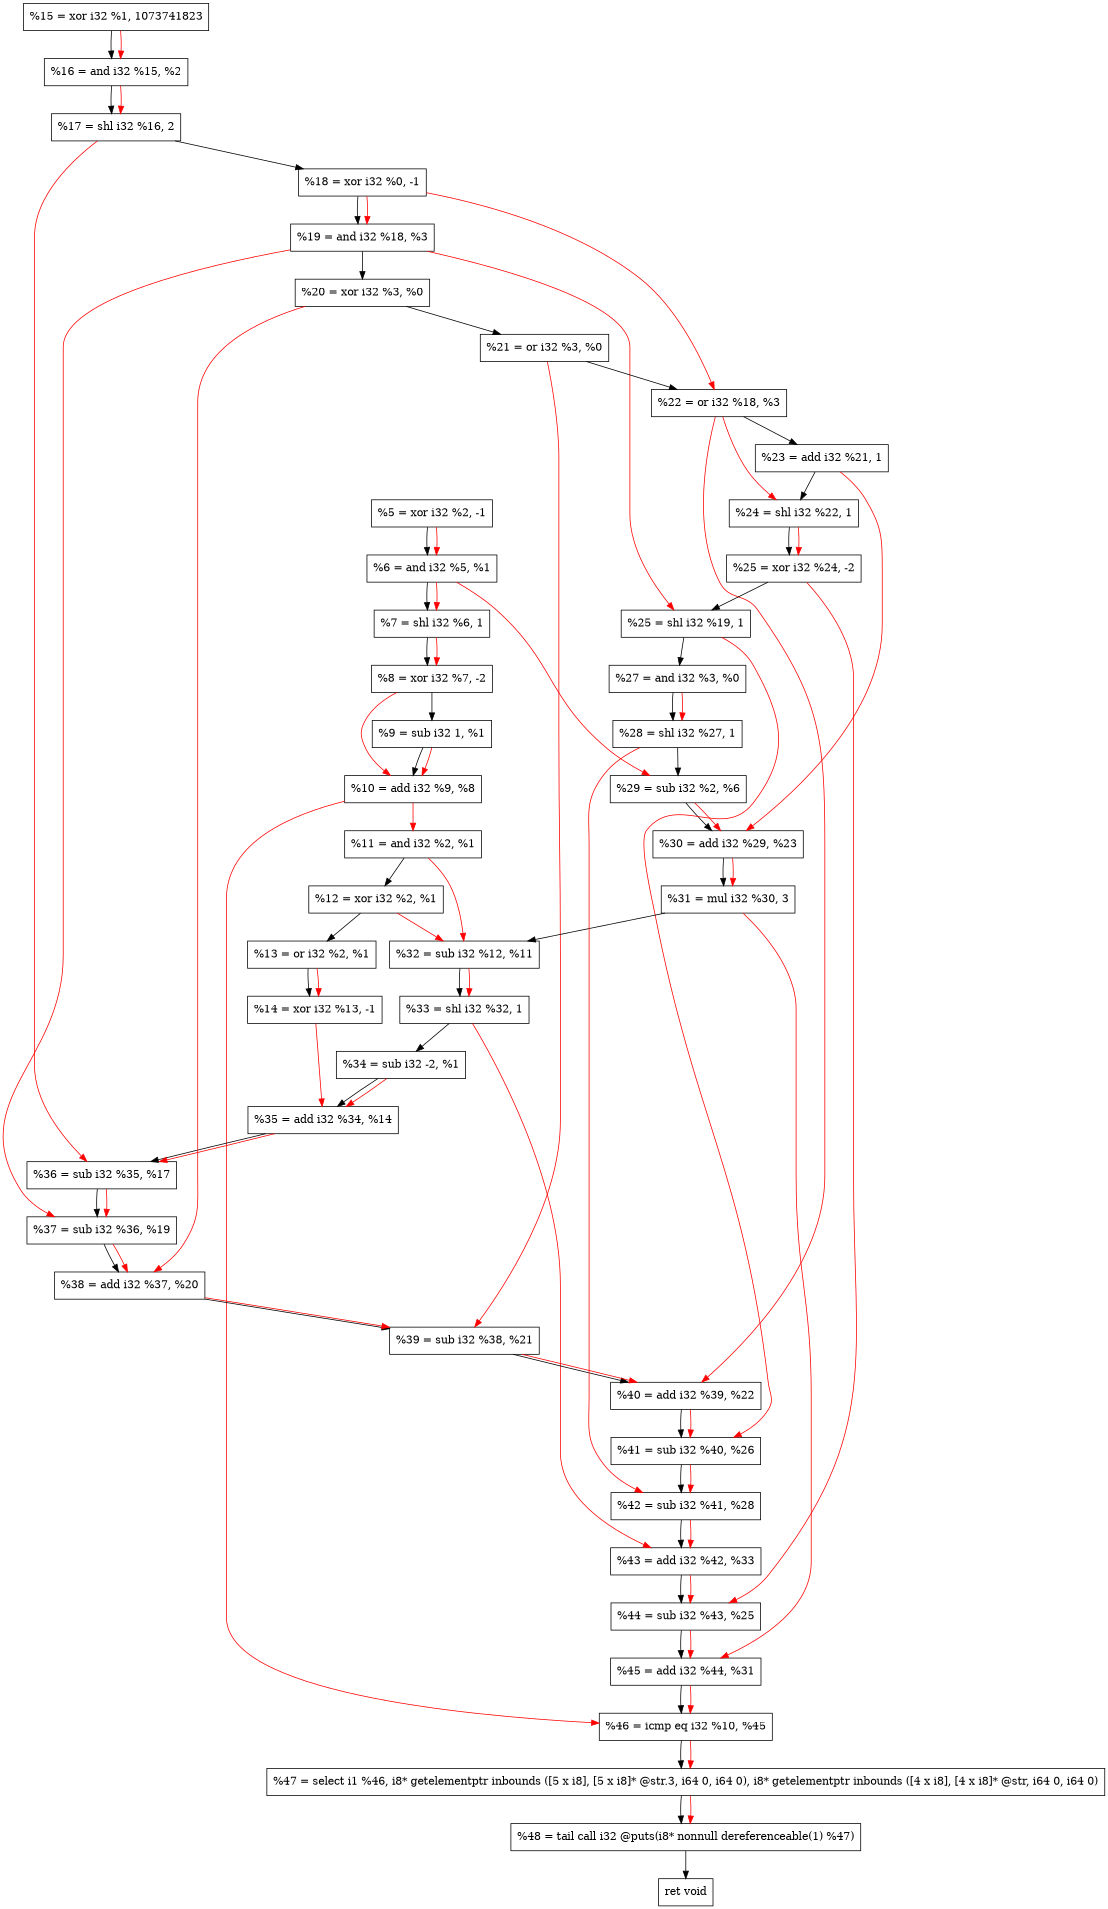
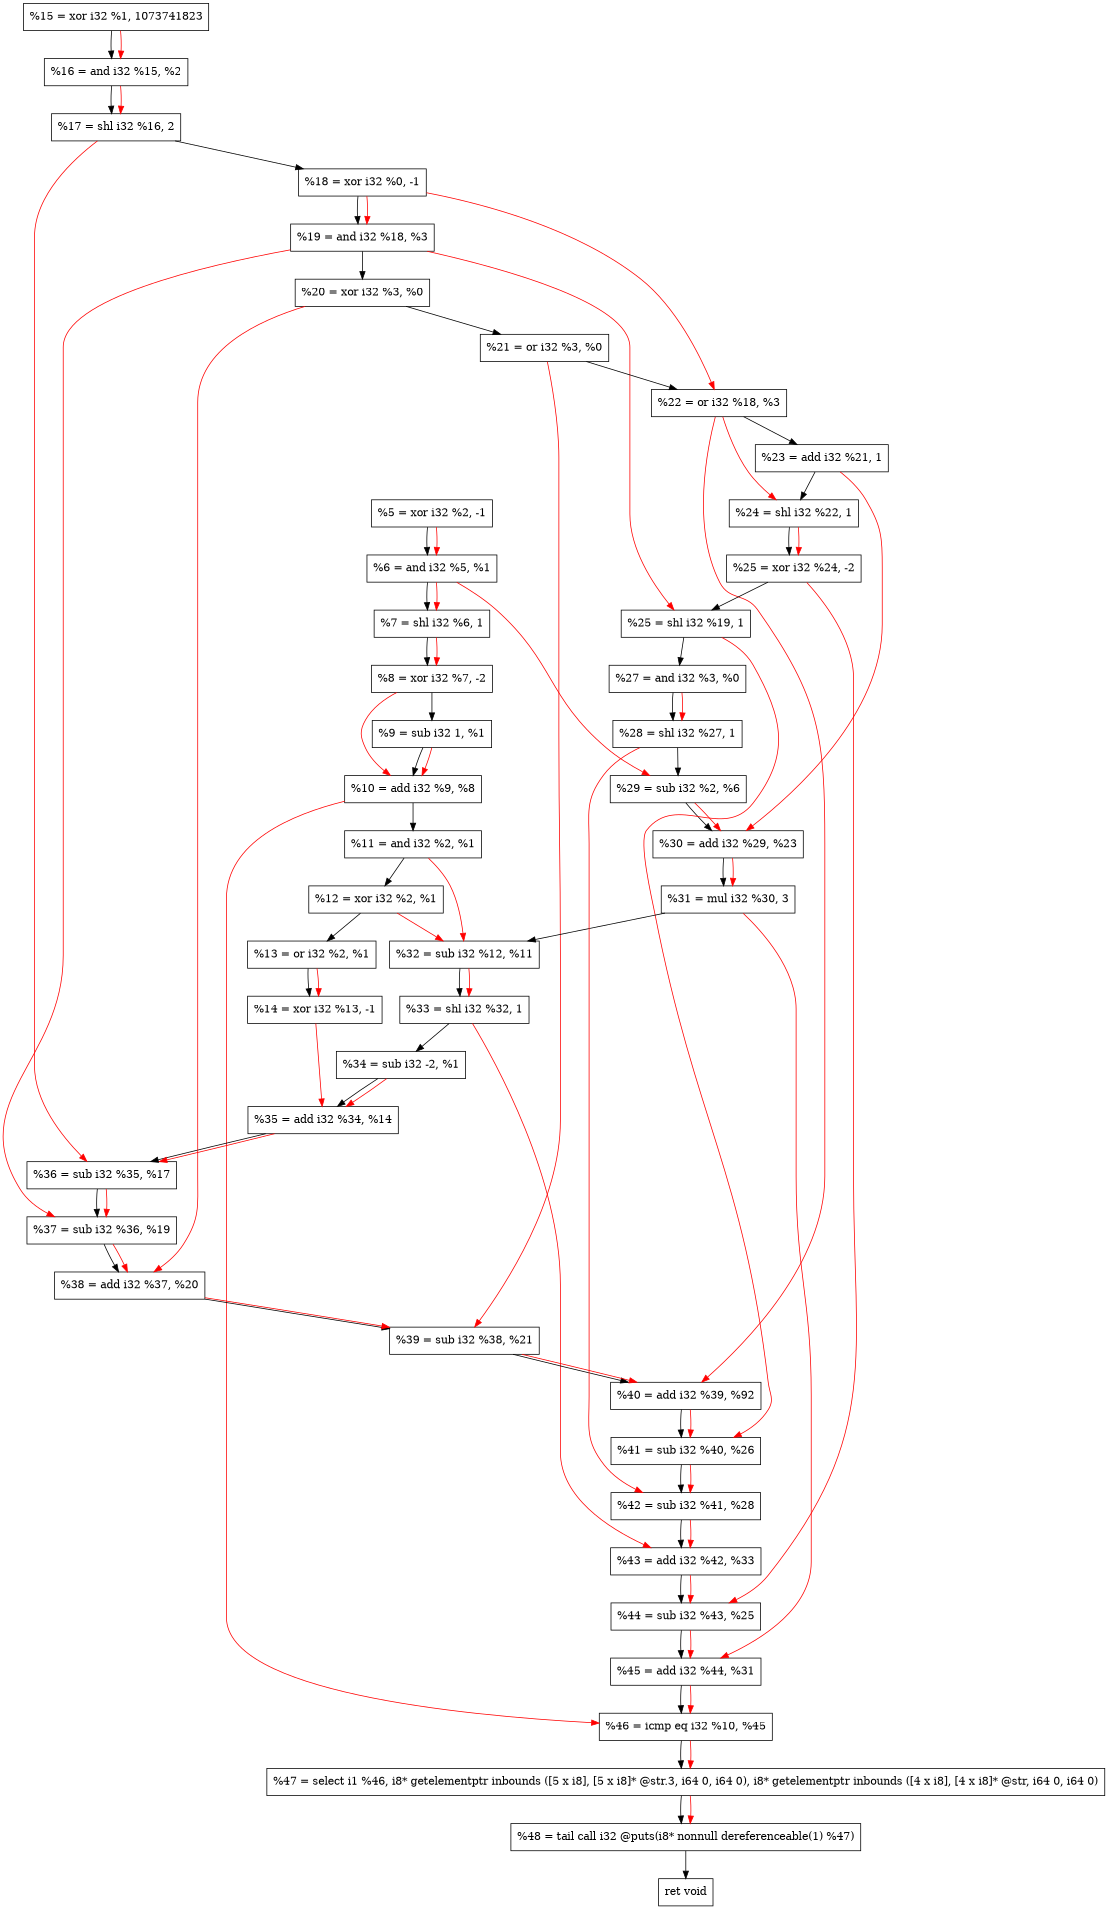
  digraph {
    node [shape=record]
    edge [color=red]
    n1 [label="  %5 = xor i32 %2, -1"]
    n2 [label="  %6 = and i32 %5, %1"]
    n3 [label="  %7 = shl i32 %6, 1"]
    n4 [label="  %29 = sub i32 %2, %6"]
    n5 [label="  %8 = xor i32 %7, -2"]
    n6 [label="  %30 = add i32 %29, %23"]
    n7 [label="  %9 = sub i32 1, %1"]
    n8 [label="  %10 = add i32 %9, %8"]
    n9 [label="  %11 = and i32 %2, %1"]
    n10 [label="  %46 = icmp eq i32 %10, %45"]
    n11 [label="  %12 = xor i32 %2, %1"]
    n12 [label="  %32 = sub i32 %12, %11"]
    n13 [label="  %47 = select i1 %46, i8* getelementptr inbounds ([5 x i8], [5 x i8]* @str.3, i64 0, i64 0), i8* getelementptr inbounds ([4 x i8], [4 x i8]* @str, i64 0, i64 0)"]
    n14 [label="  %13 = or i32 %2, %1"]
    n15 [label="  %33 = shl i32 %32, 1"]
    n16 [label="  %14 = xor i32 %13, -1"]
    n17 [label="  %35 = add i32 %34, %14"]
    n18 [label="  %15 = xor i32 %1, 1073741823"]
    n19 [label="  %16 = and i32 %15, %2"]
    n20 [label="  %36 = sub i32 %35, %17"]
    n21 [label="  %17 = shl i32 %16, 2"]
    n22 [label="  %18 = xor i32 %0, -1"]
    n23 [label="  %19 = and i32 %18, %3"]
    n24 [label="  %22 = or i32 %18, %3"]
    n25 [label="  %37 = sub i32 %36, %19"]
    n26 [label="  %20 = xor i32 %3, %0"]
    n27 [label="%25 = shl i32 %19, 1"]
    n28 [label="  %23 = add i32 %21, 1"]
    n29 [label="  %24 = shl i32 %22, 1"]
-   n30 [label="  %40 = add i32 %39, %22"]
+   n30 [label="%40 = add i32 %39, %92"]
    n31 [label="  %21 = or i32 %3, %0"]
    n32 [label="  %38 = add i32 %37, %20"]
    n33 [label="  %27 = and i32 %3, %0"]
    n34 [label="  %41 = sub i32 %40, %26"]
    n35 [label="  %39 = sub i32 %38, %21"]
    n36 [label="  %25 = xor i32 %24, -2"]
    n37 [label="  %31 = mul i32 %30, 3"]
    n38 [label="  %44 = sub i32 %43, %25"]
    n39 [label="  %45 = add i32 %44, %31"]
    n40 [label="  %28 = shl i32 %27, 1"]
    n41 [label="  %42 = sub i32 %41, %28"]
    n42 [label="  %43 = add i32 %42, %33"]
    n43 [label="  %34 = sub i32 -2, %1"]
    n44 [label="  %48 = tail call i32 @puts(i8* nonnull dereferenceable(1) %47)"]
    n45 [label="  ret void"]
    n1 -> n2 [color=""]
    n1 -> n2
    n2 -> n3 [color=""]
    n2 -> n3
    n2 -> n4
    n3 -> n5 [color=""]
    n3 -> n5
    n4 -> n6 [color=""]
    n4 -> n6
    n5 -> n7 [color=""]
    n5 -> n8
    n6 -> n37 [color=""]
    n6 -> n37
    n7 -> n8 [color=""]
    n7 -> n8
-   n8 -> n9
+   n8 -> n9 [color=""]
    n8 -> n10
    n9 -> n11 [color=""]
    n9 -> n12
    n10 -> n13 [color=""]
    n10 -> n13
    n11 -> n12
    n11 -> n14 [color=""]
    n12 -> n15 [color=""]
    n12 -> n15
    n13 -> n44 [color=""]
    n13 -> n44
    n14 -> n16 [color=""]
    n14 -> n16
    n15 -> n42
    n15 -> n43 [color=""]
    n16 -> n17
    n17 -> n20 [color=""]
    n17 -> n20
    n18 -> n19 [color=""]
    n18 -> n19
    n19 -> n21 [color=""]
    n19 -> n21
    n20 -> n25 [color=""]
    n20 -> n25
    n21 -> n20
    n21 -> n22 [color=""]
    n22 -> n23 [color=""]
    n22 -> n23
    n22 -> n24
    n23 -> n25
    n23 -> n26 [color=""]
    n23 -> n27
    n24 -> n28 [color=""]
    n24 -> n29
    n24 -> n30
    n25 -> n32 [color=""]
    n25 -> n32
    n26 -> n31 [color=""]
    n26 -> n32
    n27 -> n33 [color=""]
    n27 -> n34
    n28 -> n6
    n28 -> n29 [color=""]
    n29 -> n36 [color=""]
    n29 -> n36
    n30 -> n34 [color=""]
    n30 -> n34
    n31 -> n24 [color=""]
    n31 -> n35
    n32 -> n35 [color=""]
    n32 -> n35
    n33 -> n40 [color=""]
    n33 -> n40
    n34 -> n41 [color=""]
    n34 -> n41
    n35 -> n30 [color=""]
    n35 -> n30
    n36 -> n27 [color=""]
    n36 -> n38
    n37 -> n12 [color=""]
    n37 -> n39
    n38 -> n39 [color=""]
    n38 -> n39
    n39 -> n10 [color=""]
    n39 -> n10
    n40 -> n4 [color=""]
    n40 -> n41
    n41 -> n42 [color=""]
    n41 -> n42
    n42 -> n38 [color=""]
    n42 -> n38
    n43 -> n17 [color=""]
    n43 -> n17
    n44 -> n45 [color=""]
  }
